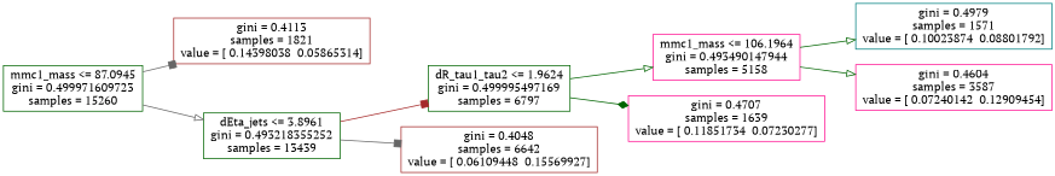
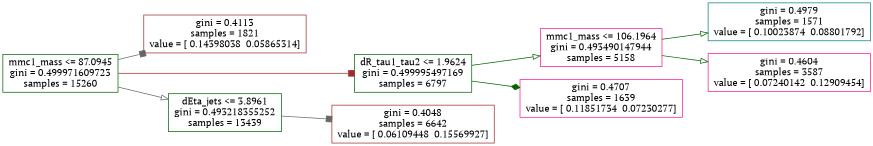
  digraph {
    fontname="PT Serif"
    rankdir=LR
    node [color=darkgreen fontname="PT Serif" shape=box]
    edge [arrowhead=onormal color=darkgreen fontname="PT Serif"]
    n1 [label="mmc1_mass <= 87.0945\ngini = 0.499971609723\nsamples = 15260"]
    n2 [color=brown label="gini = 0.4113\nsamples = 1821\nvalue = [ 0.14398038  0.05865314]"]
    n3 [label="dEta_jets <= 3.8961\ngini = 0.493218355252\nsamples = 13439"]
    n4 [label="dR_tau1_tau2 <= 1.9624\ngini = 0.499995497169\nsamples = 6797"]
    n5 [color=brown label="gini = 0.4048\nsamples = 6642\nvalue = [ 0.06109448  0.15569927]"]
    n6 [color=deeppink label="mmc1_mass <= 106.1964\ngini = 0.493490147944\nsamples = 5158"]
    n7 [color=deeppink label="gini = 0.4707\nsamples = 1639\nvalue = [ 0.11851734  0.07230277]"]
    n8 [color=teal label="gini = 0.4979\nsamples = 1571\nvalue = [ 0.10023874  0.08801792]"]
    n9 [color=deeppink label="gini = 0.4604\nsamples = 3587\nvalue = [ 0.07240142  0.12909454]"]
    n1 -> n2 [arrowhead=box color=gray40]
    n1 -> n3 [color=gray40]
-   n3 -> n4 [arrowhead=box color=brown]
+   n1 -> n4 [arrowhead=box color=brown]
    n3 -> n5 [arrowhead=box color=gray40]
    n4 -> n6
    n4 -> n7 [arrowhead=diamond]
    n6 -> n8
    n6 -> n9
  }
